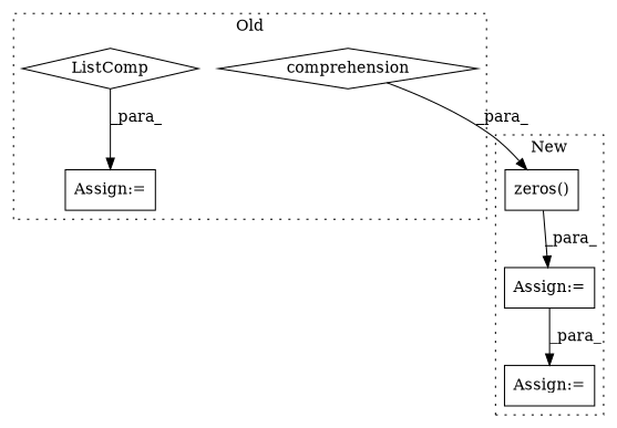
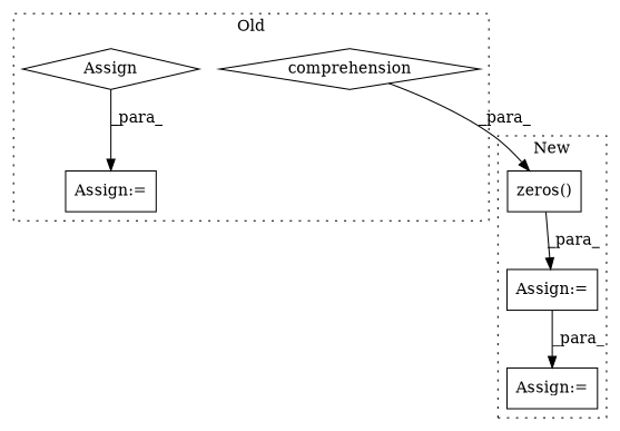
  digraph {
    node [a=68 l=3 shape=box]
-   n1 [a=106 l=60 label=ListComp s=7881 shape=diamond]
+   n1 [a=106 l=60 label=Assign s=7881 shape=diamond]
    n2 [a=45 label=comprehension s=7908 shape=diamond]
    n3 [label="Assign:=" s=7959]
    n4 [a=75 l="12,1" label="zeros()" s="7880,7913"]
    n5 [l=4 label="Assign:=" s=8172]
    n6 [label="Assign:=" s=7877]
    subgraph cluster_1 {
      label=Old
      style=dotted
      n1
      n2
      n3
    }
    subgraph cluster_2 {
      label=New
      style=dotted
      n4
      n5
      n6
    }
    n1 -> n3 [label=_para_]
    n2 -> n4 [label=_para_]
    n4 -> n6 [label=_para_]
    n6 -> n5 [label=_para_]
  }
